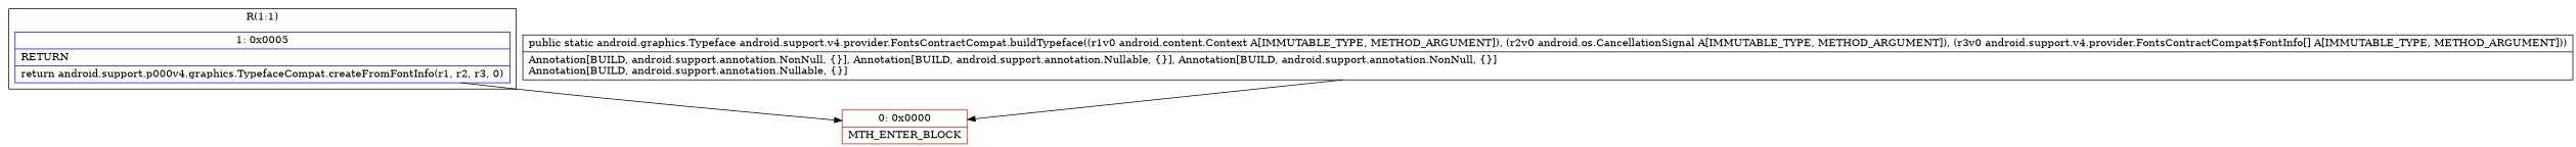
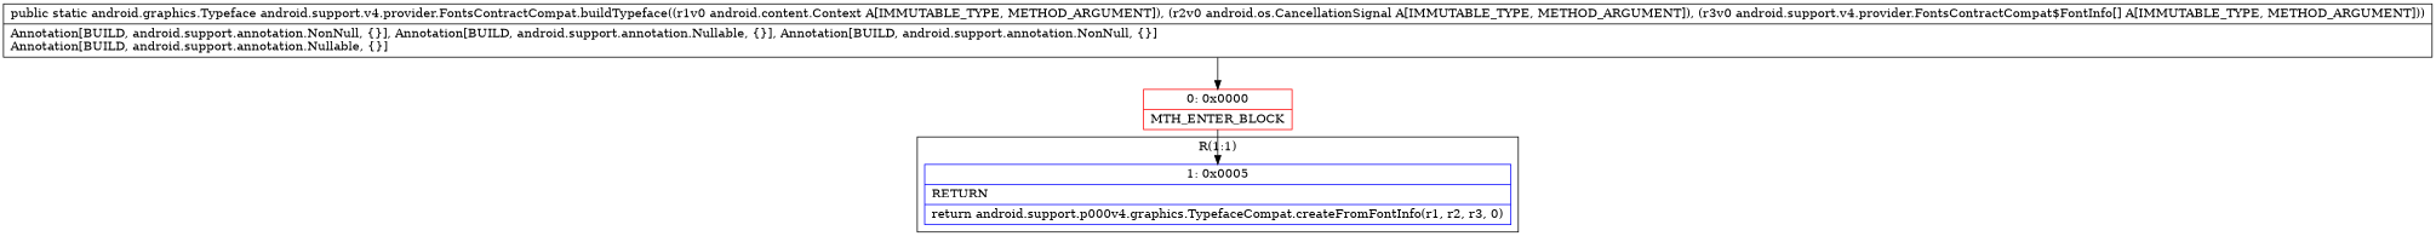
  digraph {
    node [shape=record]
    n1 [color=blue label="{1\:\ 0x0005|RETURN\l|return android.support.p000v4.graphics.TypefaceCompat.createFromFontInfo(r1, r2, r3, 0)\l}"]
    n2 [color=red label="{0\:\ 0x0000|MTH_ENTER_BLOCK\l}"]
    n3 [label="{public static android.graphics.Typeface android.support.v4.provider.FontsContractCompat.buildTypeface((r1v0 android.content.Context A[IMMUTABLE_TYPE, METHOD_ARGUMENT]), (r2v0 android.os.CancellationSignal A[IMMUTABLE_TYPE, METHOD_ARGUMENT]), (r3v0 android.support.v4.provider.FontsContractCompat$FontInfo[] A[IMMUTABLE_TYPE, METHOD_ARGUMENT]))  | Annotation[BUILD, android.support.annotation.NonNull, \{\}], Annotation[BUILD, android.support.annotation.Nullable, \{\}], Annotation[BUILD, android.support.annotation.NonNull, \{\}]\lAnnotation[BUILD, android.support.annotation.Nullable, \{\}]\l}"]
    subgraph cluster_1 {
      label="R(1:1)"
      n1
    }
-   n1 -> n2
+   n2 -> n1
    n3 -> n2
  }
